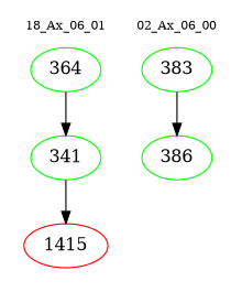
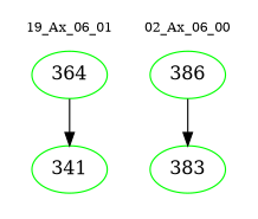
  digraph {
    node [color=green]
    edge [color=black]
    n1 [label=341]
-   n2 [color=red label=1415]
    n3 [label=364]
    n4 [label=383]
    n5 [label=386]
    subgraph cluster_1 {
      color=white
      fontsize=10
-     label="18_Ax_06_01"
+     label="19_Ax_06_01"
      n1
-     n2
      n3
    }
    subgraph cluster_2 {
      color=white
      fontsize=10
      label="02_Ax_06_00"
      n4
      n5
    }
-   n1 -> n2
    n3 -> n1
-   n4 -> n5
+   n5 -> n4
  }
